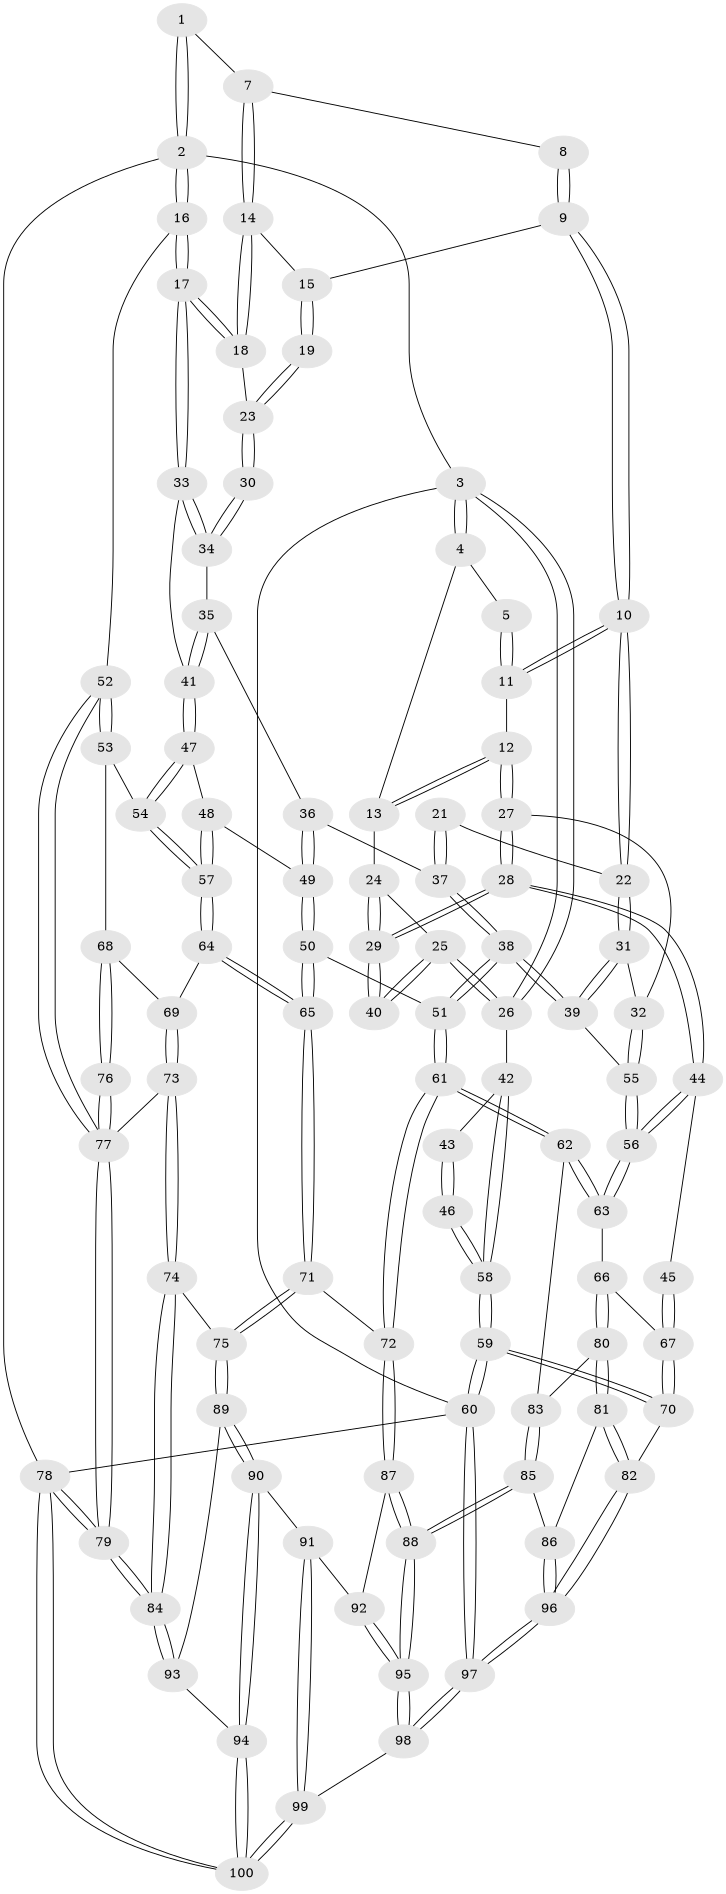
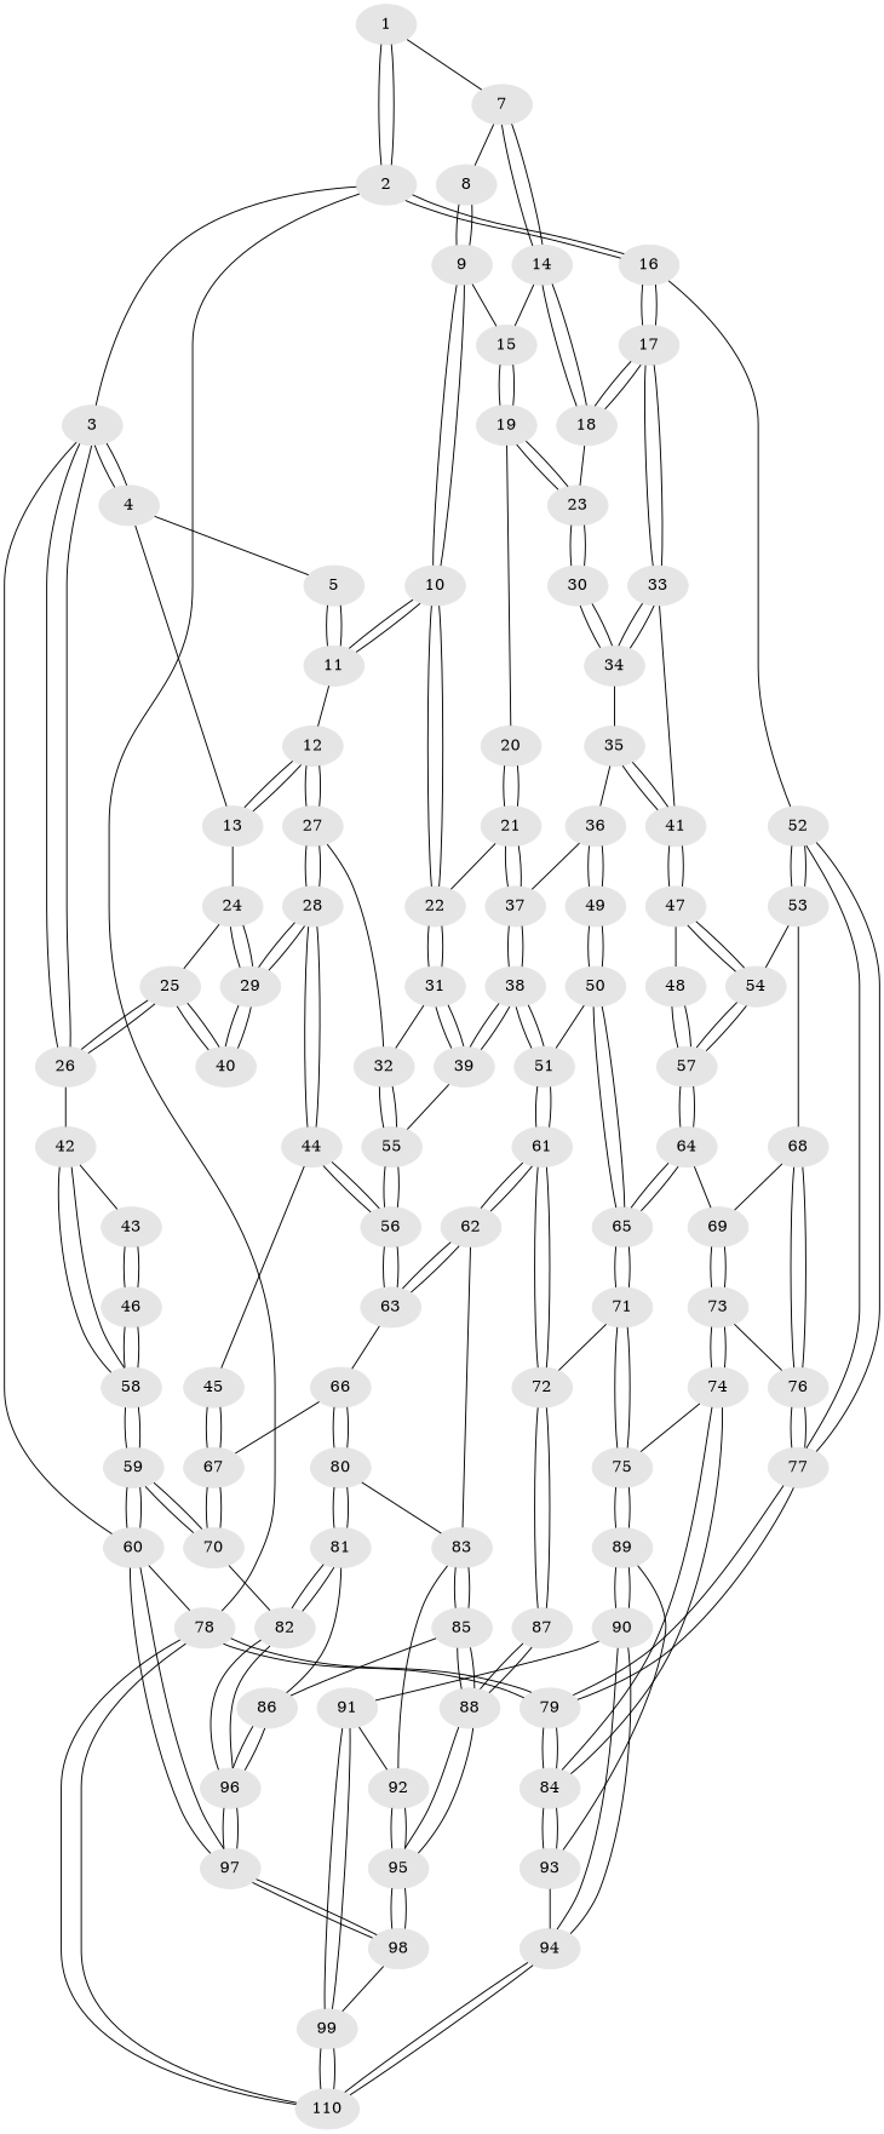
  graph {
    node [color=gray90 style=filled]
    1
    2
    7
    3
    16
    78
    8
    14
    4
    26
    60
    17
    52
    79
-   100
+   100 [label=110]
    5
    13
    42
    97
    11
    24
    12
    9
    15
    18
    10
    22
    19
    31
    27
    28
    32
    25
    29
    23
+   20
    33
    53
    77
    34
    41
    30
    21
    37
    38
    39
    40
    43
    58
    44
    55
    45
    56
    35
    47
    36
    49
    50
    51
    61
    48
    54
    46
    59
    67
    63
    70
    57
    64
    65
    71
    62
    72
    68
    69
    76
    66
    82
    98
    83
    87
    85
    80
    73
    75
    81
    74
    96
    89
    88
    92
    84
    93
    90
    86
    94
    95
    91
    99
    1 -- 2
    1 -- 2
    1 -- 7
    2 -- 3
    2 -- 16
    2 -- 16
    2 -- 78
    7 -- 8
    7 -- 14
    7 -- 14
    3 -- 4
    3 -- 4
    3 -- 26
    3 -- 26
    3 -- 60
    16 -- 17
    16 -- 17
    16 -- 52
    78 -- 79
    78 -- 79
    78 -- 100
    78 -- 100
    8 -- 9
    8 -- 9
    14 -- 15
    14 -- 18
    14 -- 18
    4 -- 5
    4 -- 13
    26 -- 42
    60 -- 78
    60 -- 97
    60 -- 97
    17 -- 18
    17 -- 18
    17 -- 33
    17 -- 33
    52 -- 53
    52 -- 53
    52 -- 77
    52 -- 77
    79 -- 84
    79 -- 84
    5 -- 11
    5 -- 11
    13 -- 24
    42 -- 43
    42 -- 58
    42 -- 58
    97 -- 98
    97 -- 98
    11 -- 12
    24 -- 25
    24 -- 29
    24 -- 29
    12 -- 13
    12 -- 13
    12 -- 27
    12 -- 27
    9 -- 15
    9 -- 10
    9 -- 10
    15 -- 19
    15 -- 19
    18 -- 23
    10 -- 11
    10 -- 11
    10 -- 22
    10 -- 22
    22 -- 31
    22 -- 31
    19 -- 23
    19 -- 23
+   19 -- 20
    31 -- 32
    31 -- 39
    31 -- 39
    27 -- 28
    27 -- 28
    27 -- 32
    28 -- 29
    28 -- 29
    28 -- 44
    28 -- 44
    32 -- 55
    32 -- 55
    25 -- 26
    25 -- 26
    25 -- 40
    25 -- 40
    29 -- 40
    29 -- 40
    23 -- 30
    23 -- 30
+   20 -- 21
+   20 -- 21
    33 -- 34
    33 -- 34
    33 -- 41
    53 -- 54
    53 -- 68
    77 -- 79
    77 -- 79
    34 -- 35
    41 -- 47
    41 -- 47
    30 -- 34
    30 -- 34
    21 -- 22
    21 -- 37
    21 -- 37
    37 -- 38
    37 -- 38
    38 -- 39
    38 -- 39
    38 -- 51
    38 -- 51
    39 -- 55
    43 -- 46
    43 -- 46
    58 -- 59
    58 -- 59
    44 -- 45
    44 -- 56
    44 -- 56
    55 -- 56
    55 -- 56
    45 -- 67
    45 -- 67
    56 -- 63
    56 -- 63
    35 -- 41
    35 -- 41
    35 -- 36
    47 -- 48
    47 -- 54
    47 -- 54
    36 -- 37
    36 -- 49
    36 -- 49
    49 -- 50
    49 -- 50
    50 -- 51
    50 -- 65
    50 -- 65
    51 -- 61
    51 -- 61
    61 -- 62
    61 -- 62
    61 -- 72
    61 -- 72
-   48 -- 49
    48 -- 57
    48 -- 57
    54 -- 57
    54 -- 57
    46 -- 58
    46 -- 58
    59 -- 60
    59 -- 60
    59 -- 70
    59 -- 70
    67 -- 70
    67 -- 70
    63 -- 66
    70 -- 82
    57 -- 64
    57 -- 64
    64 -- 65
    64 -- 65
    64 -- 69
    65 -- 71
    65 -- 71
    71 -- 72
    71 -- 75
    71 -- 75
    62 -- 63
    62 -- 63
    62 -- 83
    72 -- 87
    72 -- 87
    68 -- 69
    68 -- 76
    68 -- 76
    69 -- 73
    69 -- 73
    76 -- 77
    76 -- 77
    66 -- 67
    66 -- 80
    66 -- 80
    82 -- 96
    82 -- 96
    98 -- 99
    83 -- 85
    83 -- 85
    87 -- 88
    87 -- 88
-   87 -- 92
+   83 -- 92
    85 -- 88
    85 -- 88
    85 -- 86
    80 -- 83
    80 -- 81
    80 -- 81
-   73 -- 77
+   73 -- 76
    73 -- 74
    73 -- 74
    75 -- 89
    75 -- 89
    81 -- 82
    81 -- 82
    81 -- 86
    74 -- 75
    74 -- 84
    74 -- 84
    96 -- 97
    96 -- 97
    89 -- 93
    89 -- 90
    89 -- 90
    88 -- 95
    88 -- 95
    92 -- 95
    92 -- 95
    84 -- 93
    84 -- 93
    93 -- 94
    90 -- 94
    90 -- 94
    90 -- 91
    86 -- 96
    86 -- 96
    94 -- 100
    94 -- 100
    95 -- 98
    95 -- 98
    91 -- 92
    91 -- 99
    91 -- 99
    99 -- 100
    99 -- 100
  }
